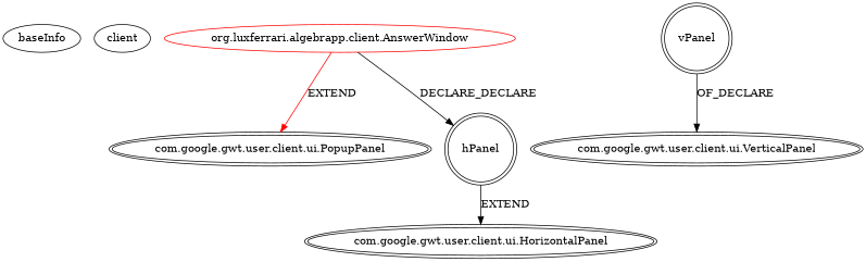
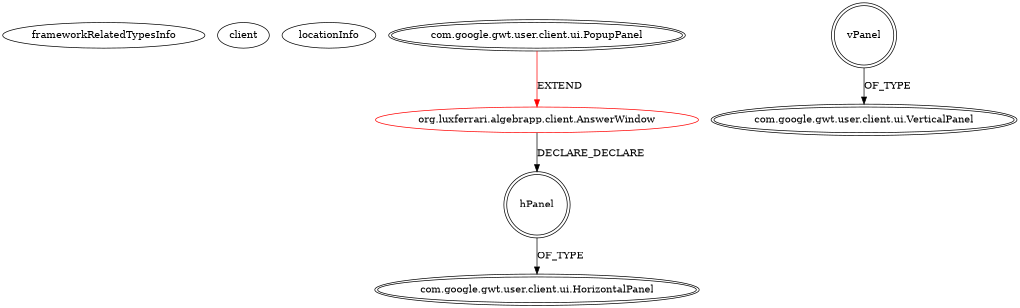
  digraph {
    node [isFrameworkType=true]
-   baseInfo [category=extension_graph graphId=3657 isAnonymous=false possibleRelation=false isFrameworkType=""]
+   frameworkRelatedTypesInfo [0="com.google.gwt.user.client.ui.PopupPanel" isFrameworkType=""]
    n3 [label=client isFrameworkType=""]
+   locationInfo [contextSignature=AnswerWindow filePath="/luxferrari-AlgebrApp/AlgebrApp-master/AlgebrApp/src/org/luxferrari/algebrapp/client/AnswerWindow.java" graphId=3657 projectName="luxferrari-AlgebrApp" isFrameworkType=""]
    n5 [color=red isFrameworkType=false label="org.luxferrari.algebrapp.client.AnswerWindow" vertexType=ROOT_CLIENT_CLASS_DECLARATION]
    n6 [label="com.google.gwt.user.client.ui.PopupPanel" peripheries=2 vertexType=FRAMEWORK_CLASS_TYPE]
    n7 [label=hPanel peripheries=2 shape=circle vertexType=FIELD_DECLARATION]
    n8 [label="com.google.gwt.user.client.ui.HorizontalPanel" peripheries=2 vertexType=FRAMEWORK_CLASS_TYPE]
    n9 [label=vPanel peripheries=2 shape=circle vertexType=FIELD_DECLARATION]
    n10 [label="com.google.gwt.user.client.ui.VerticalPanel" peripheries=2 vertexType=FRAMEWORK_CLASS_TYPE]
-   n5 -> n6 [color=red label=EXTEND]
+   n6 -> n5 [color=red label=EXTEND]
    n5 -> n7 [label=DECLARE_DECLARE]
-   n7 -> n8 [label=EXTEND]
-   n9 -> n10 [label=OF_DECLARE]
+   n7 -> n8 [label=OF_TYPE]
+   n9 -> n10 [label=OF_TYPE]
  }
